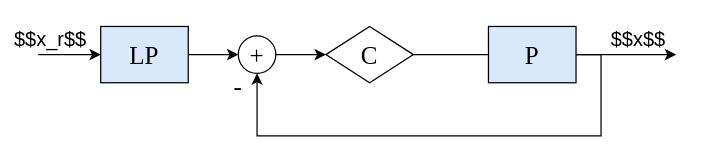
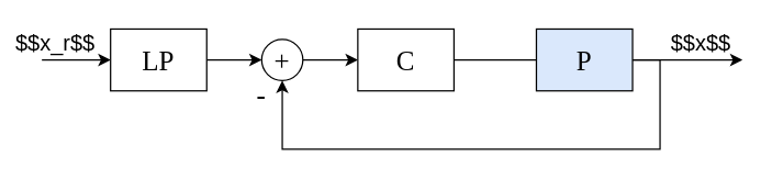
  <mxCell id="0" />
  <mxCell id="1" parent="0" />
  <mxCell id="2" style="edgeStyle=orthogonalEdgeStyle;rounded=0;orthogonalLoop=1;jettySize=auto;html=1;exitX=1;exitY=0.5;exitDx=0;exitDy=0;entryX=0;entryY=0.5;entryDx=0;entryDy=0;" parent="1" source="4" target="6" edge="1"><mxGeometry relative="1" as="geometry" /></mxCell>
  <mxCell id="3" style="edgeStyle=orthogonalEdgeStyle;rounded=0;orthogonalLoop=1;jettySize=auto;html=1;exitX=0;exitY=0.5;exitDx=0;exitDy=0;startArrow=classic;startFill=1;endArrow=none;endFill=0;" parent="1" source="14" edge="1"><mxGeometry relative="1" as="geometry"><mxPoint x="30" y="43" as="targetPoint" /></mxGeometry></mxCell>
  <mxCell id="4" value="+" style="ellipse;whiteSpace=wrap;html=1;aspect=fixed;fontFamily=Times New Roman;fontSize=20;" parent="1" vertex="1"><mxGeometry x="190" y="28" width="30" height="30" as="geometry" /></mxCell>
  <mxCell id="5" style="edgeStyle=orthogonalEdgeStyle;rounded=0;orthogonalLoop=1;jettySize=auto;html=1;exitX=1;exitY=0.5;exitDx=0;exitDy=0;entryX=0;entryY=0.5;entryDx=0;entryDy=0;endArrow=none;" parent="1" source="6" target="9" edge="1"><mxGeometry relative="1" as="geometry" /></mxCell>
- <mxCell id="6" value="C" style="rhombus;whiteSpace=wrap;html=1;fontFamily=Times New Roman;fontSize=20;" parent="1" vertex="1"><mxGeometry x="260" y="20.5" width="70" height="45" as="geometry" /></mxCell>
+ <mxCell id="6" value="C" style="rounded=0;whiteSpace=wrap;html=1;fontFamily=Times New Roman;fontSize=20;" parent="1" vertex="1"><mxGeometry x="260" y="20.5" width="70" height="45" as="geometry" /></mxCell>
  <mxCell id="7" style="edgeStyle=orthogonalEdgeStyle;rounded=0;orthogonalLoop=1;jettySize=auto;html=1;exitX=1;exitY=0.5;exitDx=0;exitDy=0;" parent="1" source="9" edge="1"><mxGeometry relative="1" as="geometry"><mxPoint x="540" y="43" as="targetPoint" /></mxGeometry></mxCell>
  <mxCell id="8" style="edgeStyle=orthogonalEdgeStyle;rounded=0;orthogonalLoop=1;jettySize=auto;html=1;exitX=1;exitY=0.5;exitDx=0;exitDy=0;entryX=0.5;entryY=1;entryDx=0;entryDy=0;" parent="1" source="9" target="4" edge="1"><mxGeometry relative="1" as="geometry"><mxPoint x="510" y="148" as="targetPoint" /><Array as="points"><mxPoint x="480" y="43" /><mxPoint x="480" y="108" /><mxPoint x="205" y="108" /></Array></mxGeometry></mxCell>
  <mxCell id="9" value="P" style="rounded=0;whiteSpace=wrap;html=1;fontFamily=Times New Roman;fontSize=20;fillColor=#dae8fc;" parent="1" vertex="1"><mxGeometry x="390" y="20.5" width="70" height="45" as="geometry" /></mxCell>
  <mxCell id="10" value="$$x$$" style="text;html=1;strokeColor=none;fillColor=none;align=center;verticalAlign=middle;whiteSpace=wrap;rounded=0;fontSize=16;" parent="1" vertex="1"><mxGeometry x="490" y="20.5" width="40" height="20" as="geometry" /></mxCell>
  <mxCell id="11" value="$$x_r$$" style="text;html=1;strokeColor=none;fillColor=none;align=center;verticalAlign=middle;whiteSpace=wrap;rounded=0;fontSize=16;" parent="1" vertex="1"><mxGeometry x="20" y="20.5" width="40" height="20" as="geometry" /></mxCell>
  <mxCell id="12" value="-" style="text;html=1;strokeColor=none;fillColor=none;align=center;verticalAlign=middle;whiteSpace=wrap;rounded=0;fontFamily=Times New Roman;fontSize=20;" parent="1" vertex="1"><mxGeometry x="170" y="58" width="40" height="20" as="geometry" /></mxCell>
  <mxCell id="13" style="edgeStyle=orthogonalEdgeStyle;rounded=0;orthogonalLoop=1;jettySize=auto;html=1;exitX=1;exitY=0.5;exitDx=0;exitDy=0;entryX=0;entryY=0.5;entryDx=0;entryDy=0;" edge="1" parent="1" source="14" target="4"><mxGeometry relative="1" as="geometry" /></mxCell>
- <mxCell id="14" value="LP" style="rounded=0;whiteSpace=wrap;html=1;fontFamily=Times New Roman;fontSize=20;fillColor=#dae8fc;" vertex="1" parent="1"><mxGeometry x="80" y="20.5" width="70" height="45" as="geometry" /></mxCell>
+ <mxCell id="14" value="LP" style="rounded=0;whiteSpace=wrap;html=1;fontFamily=Times New Roman;fontSize=20;" vertex="1" parent="1"><mxGeometry x="80" y="20.5" width="70" height="45" as="geometry" /></mxCell>
